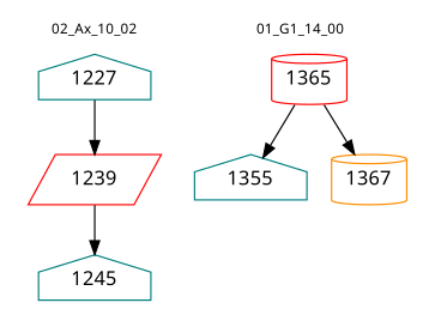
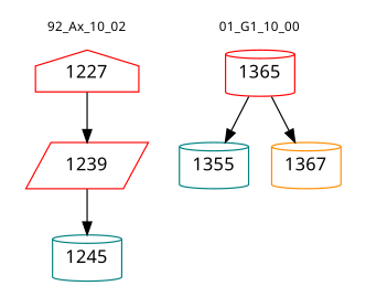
  digraph {
    fontname="Noto Sans"
    node [color=red fontname="Noto Sans" shape=cylinder]
    edge [color=black fontname="Noto Sans"]
    n1 [label=1239 shape=parallelogram]
-   n2 [color=teal label=1227 shape=house]
-   n3 [color=teal label=1245 shape=house]
+   n2 [label=1227 shape=house]
+   n3 [color=teal label=1245]
    n4 [label=1365]
-   n5 [color=teal label=1355 shape=house]
+   n5 [color=teal label=1355]
    n6 [color=darkorange label=1367]
    subgraph cluster_1 {
      color=white
      fontsize=10
-     label="02_Ax_10_02"
+     label="92_Ax_10_02"
      n1
      n2
      n3
    }
    subgraph cluster_2 {
      color=white
      fontsize=10
-     label="01_G1_14_00"
+     label="01_G1_10_00"
      n4
      n5
      n6
    }
    n1 -> n3
    n2 -> n1
    n4 -> n5
    n4 -> n6
  }
